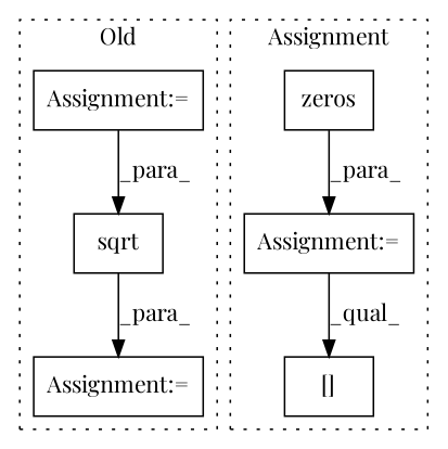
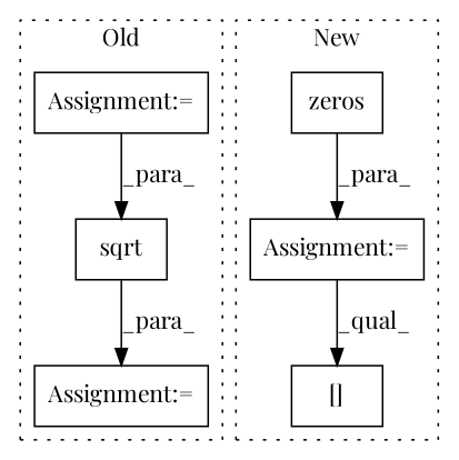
  digraph {
    fontname="Playfair Display"
    node [a=7 l=2 shape=box fontname="Playfair Display"]
    edge [fontname="Playfair Display"]
    n1 [a=32 l="5,1" label=sqrt s="7950,7968"]
    n2 [label="Assignment:=" s=7942]
    n3 [label="Assignment:=" s=7831]
    n4 [a=32 l="6,1" label=zeros s="7432,7457"]
    n5 [a=2 l="11,1" label="[]" s="7632,7652"]
    n6 [l=1 label="Assignment:=" s=7425]
    subgraph cluster_1 {
      label=Old
      style=dotted
      n1
      n2
      n3
    }
    subgraph cluster_2 {
-     label=Assignment
+     label=New
      style=dotted
      n4
      n5
      n6
    }
    n1 -> n2 [label=_para_]
    n3 -> n1 [label=_para_]
    n4 -> n6 [label=_para_]
    n6 -> n5 [label=_qual_]
  }
